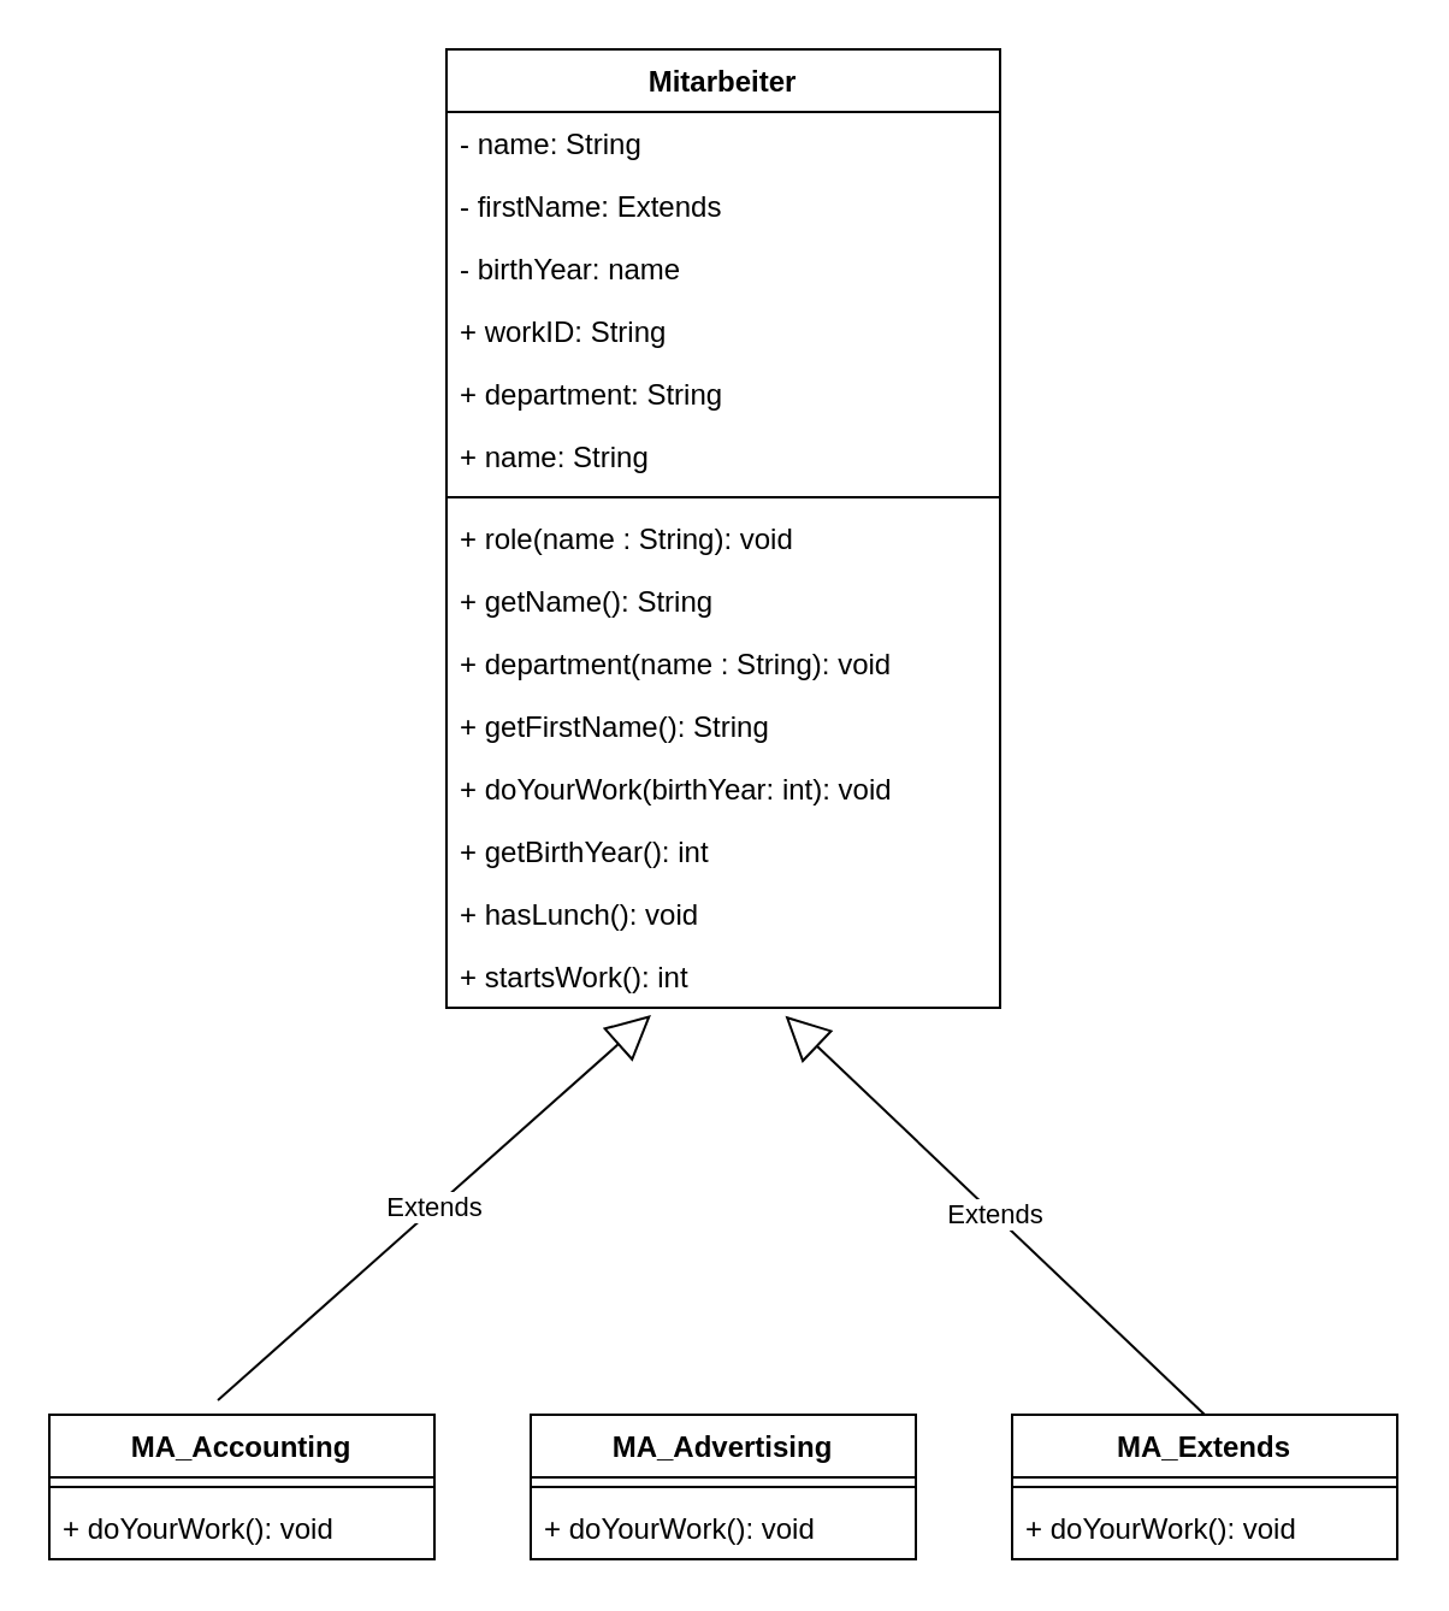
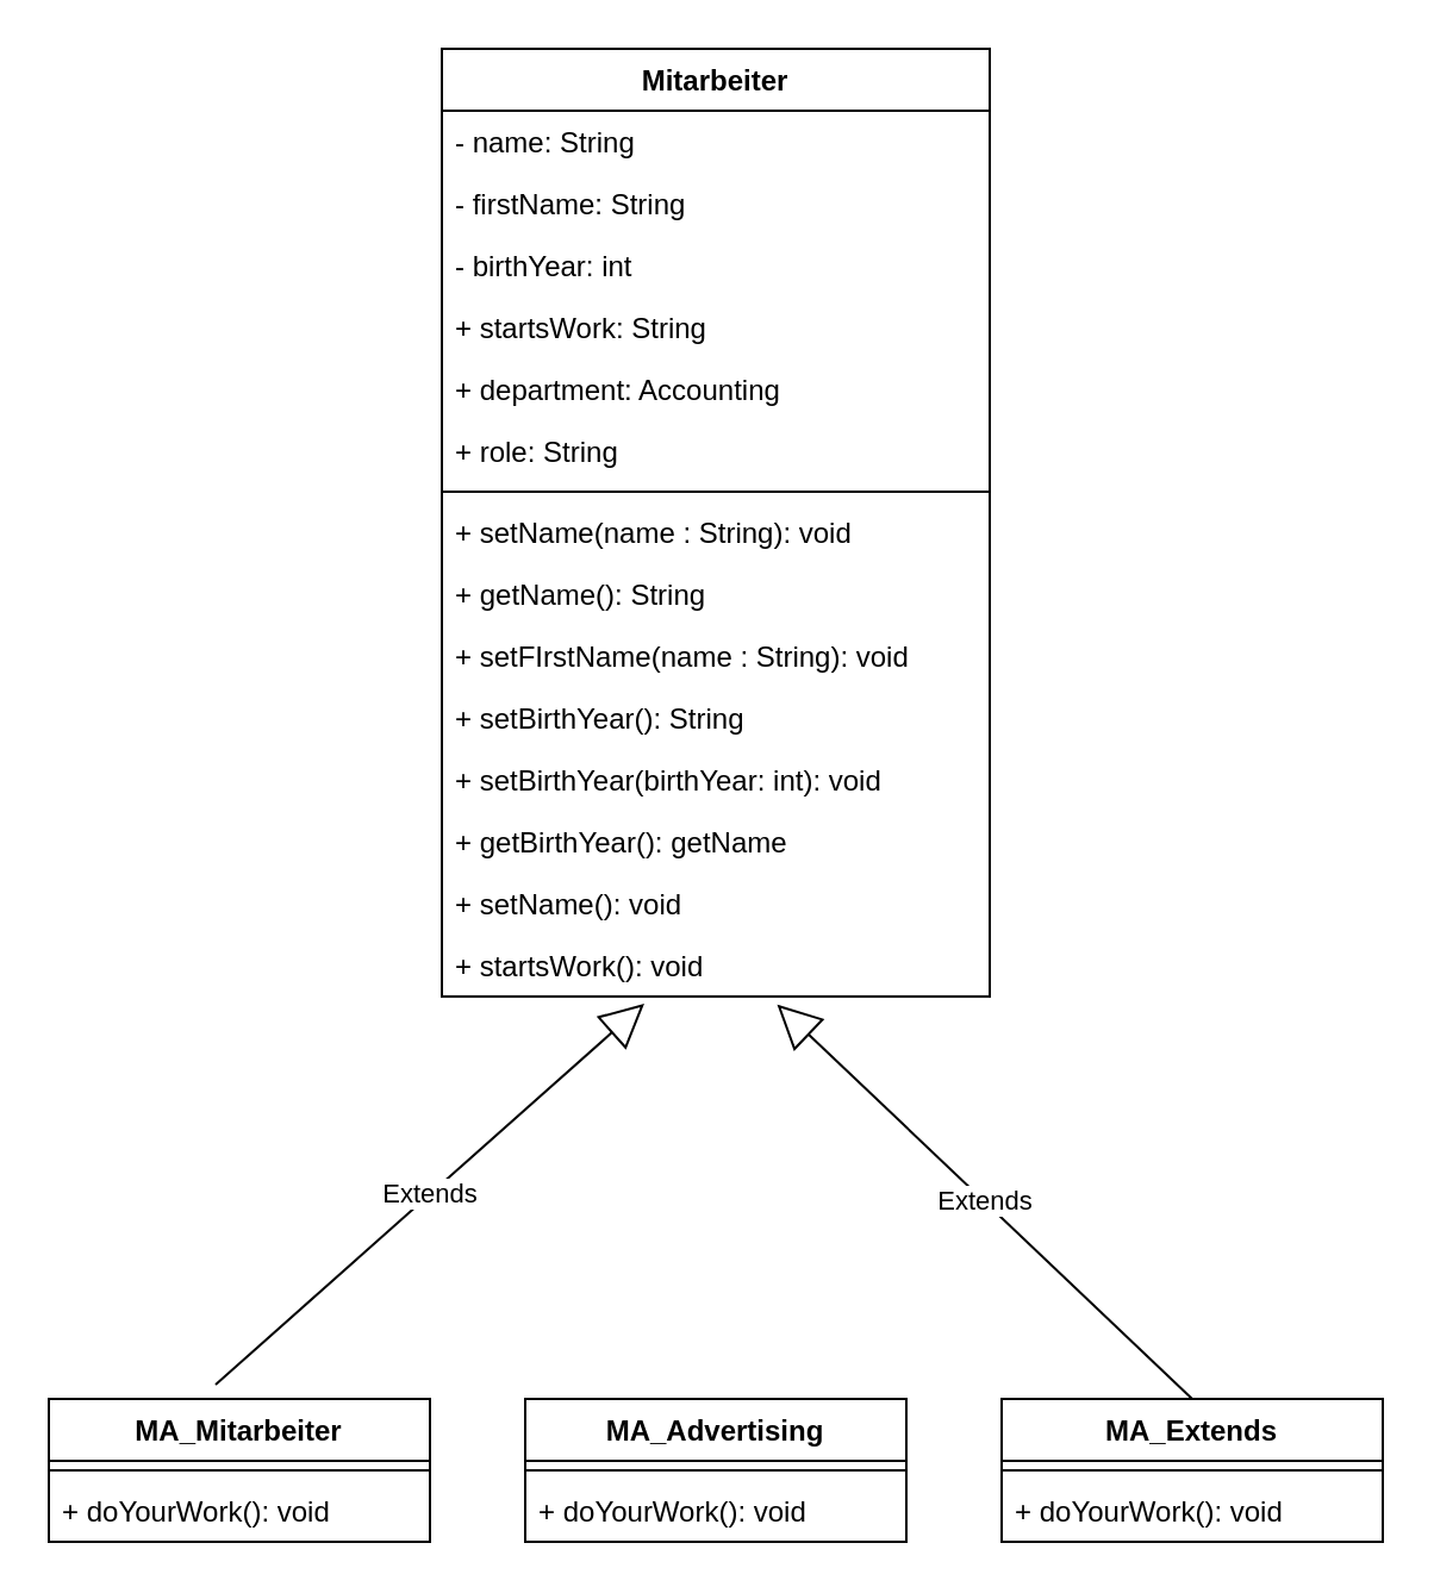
  <mxCell id="0" />
  <mxCell id="1" parent="0" />
  <mxCell id="2" value="Mitarbeiter" style="swimlane;fontStyle=1;align=center;verticalAlign=top;childLayout=stackLayout;horizontal=1;startSize=26;horizontalStack=0;resizeParent=1;resizeParentMax=0;resizeLast=0;collapsible=1;marginBottom=0;" parent="1" vertex="1"><mxGeometry x="185" y="20" width="230" height="398" as="geometry" /></mxCell>
  <mxCell id="3" value="- name: String" style="text;strokeColor=none;fillColor=none;align=left;verticalAlign=top;spacingLeft=4;spacingRight=4;overflow=hidden;rotatable=0;points=[[0,0.5],[1,0.5]];portConstraint=eastwest;" parent="2" vertex="1"><mxGeometry y="26" width="230" height="26" as="geometry" /></mxCell>
- <mxCell id="4" value="- firstName: Extends" style="text;strokeColor=none;fillColor=none;align=left;verticalAlign=top;spacingLeft=4;spacingRight=4;overflow=hidden;rotatable=0;points=[[0,0.5],[1,0.5]];portConstraint=eastwest;" parent="2" vertex="1"><mxGeometry y="52" width="230" height="26" as="geometry" /></mxCell>
- <mxCell id="5" value="- birthYear: name" style="text;strokeColor=none;fillColor=none;align=left;verticalAlign=top;spacingLeft=4;spacingRight=4;overflow=hidden;rotatable=0;points=[[0,0.5],[1,0.5]];portConstraint=eastwest;" parent="2" vertex="1"><mxGeometry y="78" width="230" height="26" as="geometry" /></mxCell>
- <mxCell id="6" value="+ workID: String" style="text;strokeColor=none;fillColor=none;align=left;verticalAlign=top;spacingLeft=4;spacingRight=4;overflow=hidden;rotatable=0;points=[[0,0.5],[1,0.5]];portConstraint=eastwest;" parent="2" vertex="1"><mxGeometry y="104" width="230" height="26" as="geometry" /></mxCell>
- <mxCell id="7" value="+ department: String" style="text;strokeColor=none;fillColor=none;align=left;verticalAlign=top;spacingLeft=4;spacingRight=4;overflow=hidden;rotatable=0;points=[[0,0.5],[1,0.5]];portConstraint=eastwest;" parent="2" vertex="1"><mxGeometry y="130" width="230" height="26" as="geometry" /></mxCell>
- <mxCell id="8" value="+ name: String" style="text;strokeColor=none;fillColor=none;align=left;verticalAlign=top;spacingLeft=4;spacingRight=4;overflow=hidden;rotatable=0;points=[[0,0.5],[1,0.5]];portConstraint=eastwest;" parent="2" vertex="1"><mxGeometry y="156" width="230" height="26" as="geometry" /></mxCell>
+ <mxCell id="4" value="- firstName: String" style="text;strokeColor=none;fillColor=none;align=left;verticalAlign=top;spacingLeft=4;spacingRight=4;overflow=hidden;rotatable=0;points=[[0,0.5],[1,0.5]];portConstraint=eastwest;" parent="2" vertex="1"><mxGeometry y="52" width="230" height="26" as="geometry" /></mxCell>
+ <mxCell id="5" value="- birthYear: int" style="text;strokeColor=none;fillColor=none;align=left;verticalAlign=top;spacingLeft=4;spacingRight=4;overflow=hidden;rotatable=0;points=[[0,0.5],[1,0.5]];portConstraint=eastwest;" parent="2" vertex="1"><mxGeometry y="78" width="230" height="26" as="geometry" /></mxCell>
+ <mxCell id="6" value="+ startsWork: String" style="text;strokeColor=none;fillColor=none;align=left;verticalAlign=top;spacingLeft=4;spacingRight=4;overflow=hidden;rotatable=0;points=[[0,0.5],[1,0.5]];portConstraint=eastwest;" parent="2" vertex="1"><mxGeometry y="104" width="230" height="26" as="geometry" /></mxCell>
+ <mxCell id="7" value="+ department: Accounting" style="text;strokeColor=none;fillColor=none;align=left;verticalAlign=top;spacingLeft=4;spacingRight=4;overflow=hidden;rotatable=0;points=[[0,0.5],[1,0.5]];portConstraint=eastwest;" parent="2" vertex="1"><mxGeometry y="130" width="230" height="26" as="geometry" /></mxCell>
+ <mxCell id="8" value="+ role: String" style="text;strokeColor=none;fillColor=none;align=left;verticalAlign=top;spacingLeft=4;spacingRight=4;overflow=hidden;rotatable=0;points=[[0,0.5],[1,0.5]];portConstraint=eastwest;" parent="2" vertex="1"><mxGeometry y="156" width="230" height="26" as="geometry" /></mxCell>
  <mxCell id="9" value="" style="line;strokeWidth=1;fillColor=none;align=left;verticalAlign=middle;spacingTop=-1;spacingLeft=3;spacingRight=3;rotatable=0;labelPosition=right;points=[];portConstraint=eastwest;" parent="2" vertex="1"><mxGeometry y="182" width="230" height="8" as="geometry" /></mxCell>
- <mxCell id="10" value="+ role(name : String): void" style="text;strokeColor=none;fillColor=none;align=left;verticalAlign=top;spacingLeft=4;spacingRight=4;overflow=hidden;rotatable=0;points=[[0,0.5],[1,0.5]];portConstraint=eastwest;" parent="2" vertex="1"><mxGeometry y="190" width="230" height="26" as="geometry" /></mxCell>
+ <mxCell id="10" value="+ setName(name : String): void" style="text;strokeColor=none;fillColor=none;align=left;verticalAlign=top;spacingLeft=4;spacingRight=4;overflow=hidden;rotatable=0;points=[[0,0.5],[1,0.5]];portConstraint=eastwest;" parent="2" vertex="1"><mxGeometry y="190" width="230" height="26" as="geometry" /></mxCell>
  <mxCell id="11" value="+ getName(): String" style="text;strokeColor=none;fillColor=none;align=left;verticalAlign=top;spacingLeft=4;spacingRight=4;overflow=hidden;rotatable=0;points=[[0,0.5],[1,0.5]];portConstraint=eastwest;" parent="2" vertex="1"><mxGeometry y="216" width="230" height="26" as="geometry" /></mxCell>
- <mxCell id="12" value="+ department(name : String): void" style="text;strokeColor=none;fillColor=none;align=left;verticalAlign=top;spacingLeft=4;spacingRight=4;overflow=hidden;rotatable=0;points=[[0,0.5],[1,0.5]];portConstraint=eastwest;" parent="2" vertex="1"><mxGeometry y="242" width="230" height="26" as="geometry" /></mxCell>
- <mxCell id="13" value="+ getFirstName(): String" style="text;strokeColor=none;fillColor=none;align=left;verticalAlign=top;spacingLeft=4;spacingRight=4;overflow=hidden;rotatable=0;points=[[0,0.5],[1,0.5]];portConstraint=eastwest;" parent="2" vertex="1"><mxGeometry y="268" width="230" height="26" as="geometry" /></mxCell>
- <mxCell id="14" value="+ doYourWork(birthYear: int): void" style="text;strokeColor=none;fillColor=none;align=left;verticalAlign=top;spacingLeft=4;spacingRight=4;overflow=hidden;rotatable=0;points=[[0,0.5],[1,0.5]];portConstraint=eastwest;" parent="2" vertex="1"><mxGeometry y="294" width="230" height="26" as="geometry" /></mxCell>
- <mxCell id="15" value="+ getBirthYear(): int" style="text;strokeColor=none;fillColor=none;align=left;verticalAlign=top;spacingLeft=4;spacingRight=4;overflow=hidden;rotatable=0;points=[[0,0.5],[1,0.5]];portConstraint=eastwest;" parent="2" vertex="1"><mxGeometry y="320" width="230" height="26" as="geometry" /></mxCell>
- <mxCell id="16" value="+ hasLunch(): void" style="text;strokeColor=none;fillColor=none;align=left;verticalAlign=top;spacingLeft=4;spacingRight=4;overflow=hidden;rotatable=0;points=[[0,0.5],[1,0.5]];portConstraint=eastwest;" parent="2" vertex="1"><mxGeometry y="346" width="230" height="26" as="geometry" /></mxCell>
- <mxCell id="17" value="+ startsWork(): int" style="text;strokeColor=none;fillColor=none;align=left;verticalAlign=top;spacingLeft=4;spacingRight=4;overflow=hidden;rotatable=0;points=[[0,0.5],[1,0.5]];portConstraint=eastwest;" parent="2" vertex="1"><mxGeometry y="372" width="230" height="26" as="geometry" /></mxCell>
- <mxCell id="18" value="MA_Accounting" style="swimlane;fontStyle=1;align=center;verticalAlign=top;childLayout=stackLayout;horizontal=1;startSize=26;horizontalStack=0;resizeParent=1;resizeParentMax=0;resizeLast=0;collapsible=1;marginBottom=0;" parent="1" vertex="1"><mxGeometry x="20" y="587" width="160" height="60" as="geometry" /></mxCell>
+ <mxCell id="12" value="+ setFIrstName(name : String): void" style="text;strokeColor=none;fillColor=none;align=left;verticalAlign=top;spacingLeft=4;spacingRight=4;overflow=hidden;rotatable=0;points=[[0,0.5],[1,0.5]];portConstraint=eastwest;" parent="2" vertex="1"><mxGeometry y="242" width="230" height="26" as="geometry" /></mxCell>
+ <mxCell id="13" value="+ setBirthYear(): String" style="text;strokeColor=none;fillColor=none;align=left;verticalAlign=top;spacingLeft=4;spacingRight=4;overflow=hidden;rotatable=0;points=[[0,0.5],[1,0.5]];portConstraint=eastwest;" parent="2" vertex="1"><mxGeometry y="268" width="230" height="26" as="geometry" /></mxCell>
+ <mxCell id="14" value="+ setBirthYear(birthYear: int): void" style="text;strokeColor=none;fillColor=none;align=left;verticalAlign=top;spacingLeft=4;spacingRight=4;overflow=hidden;rotatable=0;points=[[0,0.5],[1,0.5]];portConstraint=eastwest;" parent="2" vertex="1"><mxGeometry y="294" width="230" height="26" as="geometry" /></mxCell>
+ <mxCell id="15" value="+ getBirthYear(): getName" style="text;strokeColor=none;fillColor=none;align=left;verticalAlign=top;spacingLeft=4;spacingRight=4;overflow=hidden;rotatable=0;points=[[0,0.5],[1,0.5]];portConstraint=eastwest;" parent="2" vertex="1"><mxGeometry y="320" width="230" height="26" as="geometry" /></mxCell>
+ <mxCell id="16" value="+ setName(): void" style="text;strokeColor=none;fillColor=none;align=left;verticalAlign=top;spacingLeft=4;spacingRight=4;overflow=hidden;rotatable=0;points=[[0,0.5],[1,0.5]];portConstraint=eastwest;" parent="2" vertex="1"><mxGeometry y="346" width="230" height="26" as="geometry" /></mxCell>
+ <mxCell id="17" value="+ startsWork(): void" style="text;strokeColor=none;fillColor=none;align=left;verticalAlign=top;spacingLeft=4;spacingRight=4;overflow=hidden;rotatable=0;points=[[0,0.5],[1,0.5]];portConstraint=eastwest;" parent="2" vertex="1"><mxGeometry y="372" width="230" height="26" as="geometry" /></mxCell>
+ <mxCell id="18" value="MA_Mitarbeiter" style="swimlane;fontStyle=1;align=center;verticalAlign=top;childLayout=stackLayout;horizontal=1;startSize=26;horizontalStack=0;resizeParent=1;resizeParentMax=0;resizeLast=0;collapsible=1;marginBottom=0;" parent="1" vertex="1"><mxGeometry x="20" y="587" width="160" height="60" as="geometry" /></mxCell>
  <mxCell id="19" value="" style="line;strokeWidth=1;fillColor=none;align=left;verticalAlign=middle;spacingTop=-1;spacingLeft=3;spacingRight=3;rotatable=0;labelPosition=right;points=[];portConstraint=eastwest;" parent="18" vertex="1"><mxGeometry y="26" width="160" height="8" as="geometry" /></mxCell>
  <mxCell id="20" value="+ doYourWork(): void" style="text;strokeColor=none;fillColor=none;align=left;verticalAlign=top;spacingLeft=4;spacingRight=4;overflow=hidden;rotatable=0;points=[[0,0.5],[1,0.5]];portConstraint=eastwest;" parent="18" vertex="1"><mxGeometry y="34" width="160" height="26" as="geometry" /></mxCell>
  <mxCell id="21" value="MA_Advertising" style="swimlane;fontStyle=1;align=center;verticalAlign=top;childLayout=stackLayout;horizontal=1;startSize=26;horizontalStack=0;resizeParent=1;resizeParentMax=0;resizeLast=0;collapsible=1;marginBottom=0;" parent="1" vertex="1"><mxGeometry x="220" y="587" width="160" height="60" as="geometry" /></mxCell>
  <mxCell id="22" value="" style="line;strokeWidth=1;fillColor=none;align=left;verticalAlign=middle;spacingTop=-1;spacingLeft=3;spacingRight=3;rotatable=0;labelPosition=right;points=[];portConstraint=eastwest;" parent="21" vertex="1"><mxGeometry y="26" width="160" height="8" as="geometry" /></mxCell>
  <mxCell id="23" value="+ doYourWork(): void" style="text;strokeColor=none;fillColor=none;align=left;verticalAlign=top;spacingLeft=4;spacingRight=4;overflow=hidden;rotatable=0;points=[[0,0.5],[1,0.5]];portConstraint=eastwest;" parent="21" vertex="1"><mxGeometry y="34" width="160" height="26" as="geometry" /></mxCell>
  <mxCell id="24" value="MA_Extends" style="swimlane;fontStyle=1;align=center;verticalAlign=top;childLayout=stackLayout;horizontal=1;startSize=26;horizontalStack=0;resizeParent=1;resizeParentMax=0;resizeLast=0;collapsible=1;marginBottom=0;" parent="1" vertex="1"><mxGeometry x="420" y="587" width="160" height="60" as="geometry" /></mxCell>
  <mxCell id="25" value="" style="line;strokeWidth=1;fillColor=none;align=left;verticalAlign=middle;spacingTop=-1;spacingLeft=3;spacingRight=3;rotatable=0;labelPosition=right;points=[];portConstraint=eastwest;" parent="24" vertex="1"><mxGeometry y="26" width="160" height="8" as="geometry" /></mxCell>
  <mxCell id="26" value="+ doYourWork(): void" style="text;strokeColor=none;fillColor=none;align=left;verticalAlign=top;spacingLeft=4;spacingRight=4;overflow=hidden;rotatable=0;points=[[0,0.5],[1,0.5]];portConstraint=eastwest;" parent="24" vertex="1"><mxGeometry y="34" width="160" height="26" as="geometry" /></mxCell>
  <mxCell id="27" value="Extends" style="endArrow=block;endSize=16;endFill=0;html=1;" parent="1" edge="1"><mxGeometry width="160" relative="1" as="geometry"><mxPoint x="90" y="581" as="sourcePoint" /><mxPoint x="270" y="421" as="targetPoint" /></mxGeometry></mxCell>
  <mxCell id="28" value="Extends" style="endArrow=block;endSize=16;endFill=0;html=1;exitX=0.5;exitY=0;exitDx=0;exitDy=0;entryX=0.612;entryY=1.13;entryDx=0;entryDy=0;entryPerimeter=0;" parent="1" source="24" target="17" edge="1"><mxGeometry width="160" relative="1" as="geometry"><mxPoint x="69.5" y="716.5" as="sourcePoint" /><mxPoint x="300" y="421" as="targetPoint" /></mxGeometry></mxCell>
